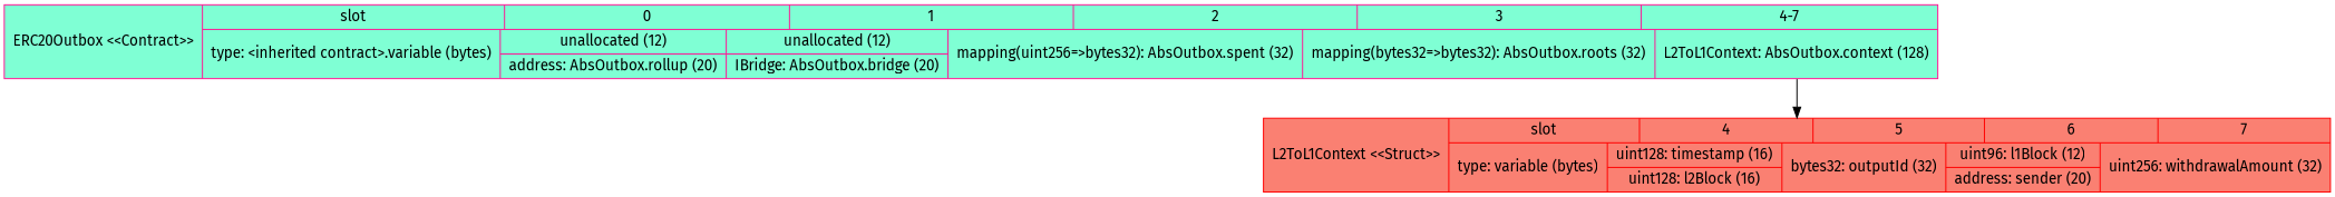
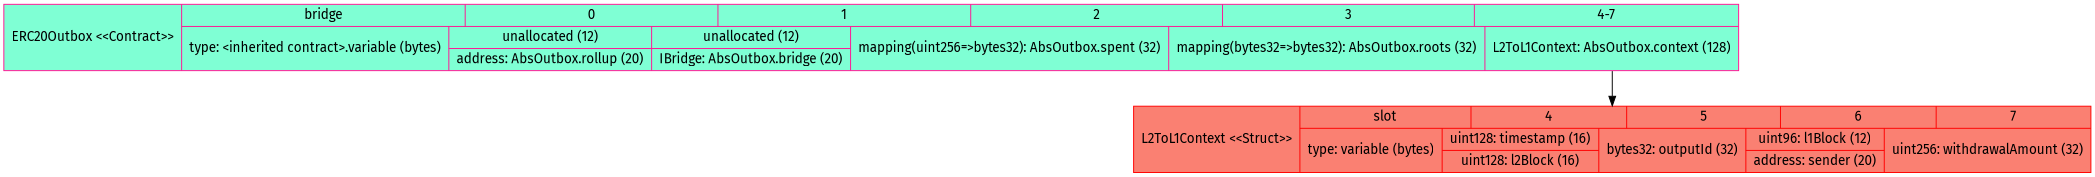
  digraph {
    arrowhead=open
    color=black
    rankdir=TB
    fontname="Fira Sans"
    node [fontname="Fira Sans" shape=record style=filled]
-   n1 [fillcolor=aquamarine label="ERC20Outbox \<\<Contract\>\>\n | {{ slot| 0 | 1 | 2 | 3 | 4-7 } | { type: \<inherited contract\>.variable (bytes) | {  unallocated (12)  |  address: AbsOutbox.rollup (20) } | {  unallocated (12)  |  IBridge: AbsOutbox.bridge (20) } | {  mapping\(uint256=\>bytes32\): AbsOutbox.spent (32) } | {  mapping\(bytes32=\>bytes32\): AbsOutbox.roots (32) } | { <11> L2ToL1Context: AbsOutbox.context (128) }}}" color=deeppink]
+   n1 [fillcolor=aquamarine label="ERC20Outbox \<\<Contract\>\>\n | {{ bridge| 0 | 1 | 2 | 3 | 4-7 } | { type: \<inherited contract\>.variable (bytes) | {  unallocated (12)  |  address: AbsOutbox.rollup (20) } | {  unallocated (12)  |  IBridge: AbsOutbox.bridge (20) } | {  mapping\(uint256=\>bytes32\): AbsOutbox.spent (32) } | {  mapping\(bytes32=\>bytes32\): AbsOutbox.roots (32) } | { <11> L2ToL1Context: AbsOutbox.context (128) }}}" color=deeppink]
    n2 [fillcolor=salmon label="L2ToL1Context \<\<Struct\>\>\n | {{ slot| 4 | 5 | 6 | 7 } | { type: variable (bytes) | {  uint128: timestamp (16)  |  uint128: l2Block (16) } | {  bytes32: outputId (32) } | {  uint96: l1Block (12)  |  address: sender (20) } | {  uint256: withdrawalAmount (32) }}}" color=red]
    n1 -> n2 [tailport=11 style=solid fontname="Fira Sans"]
  }
